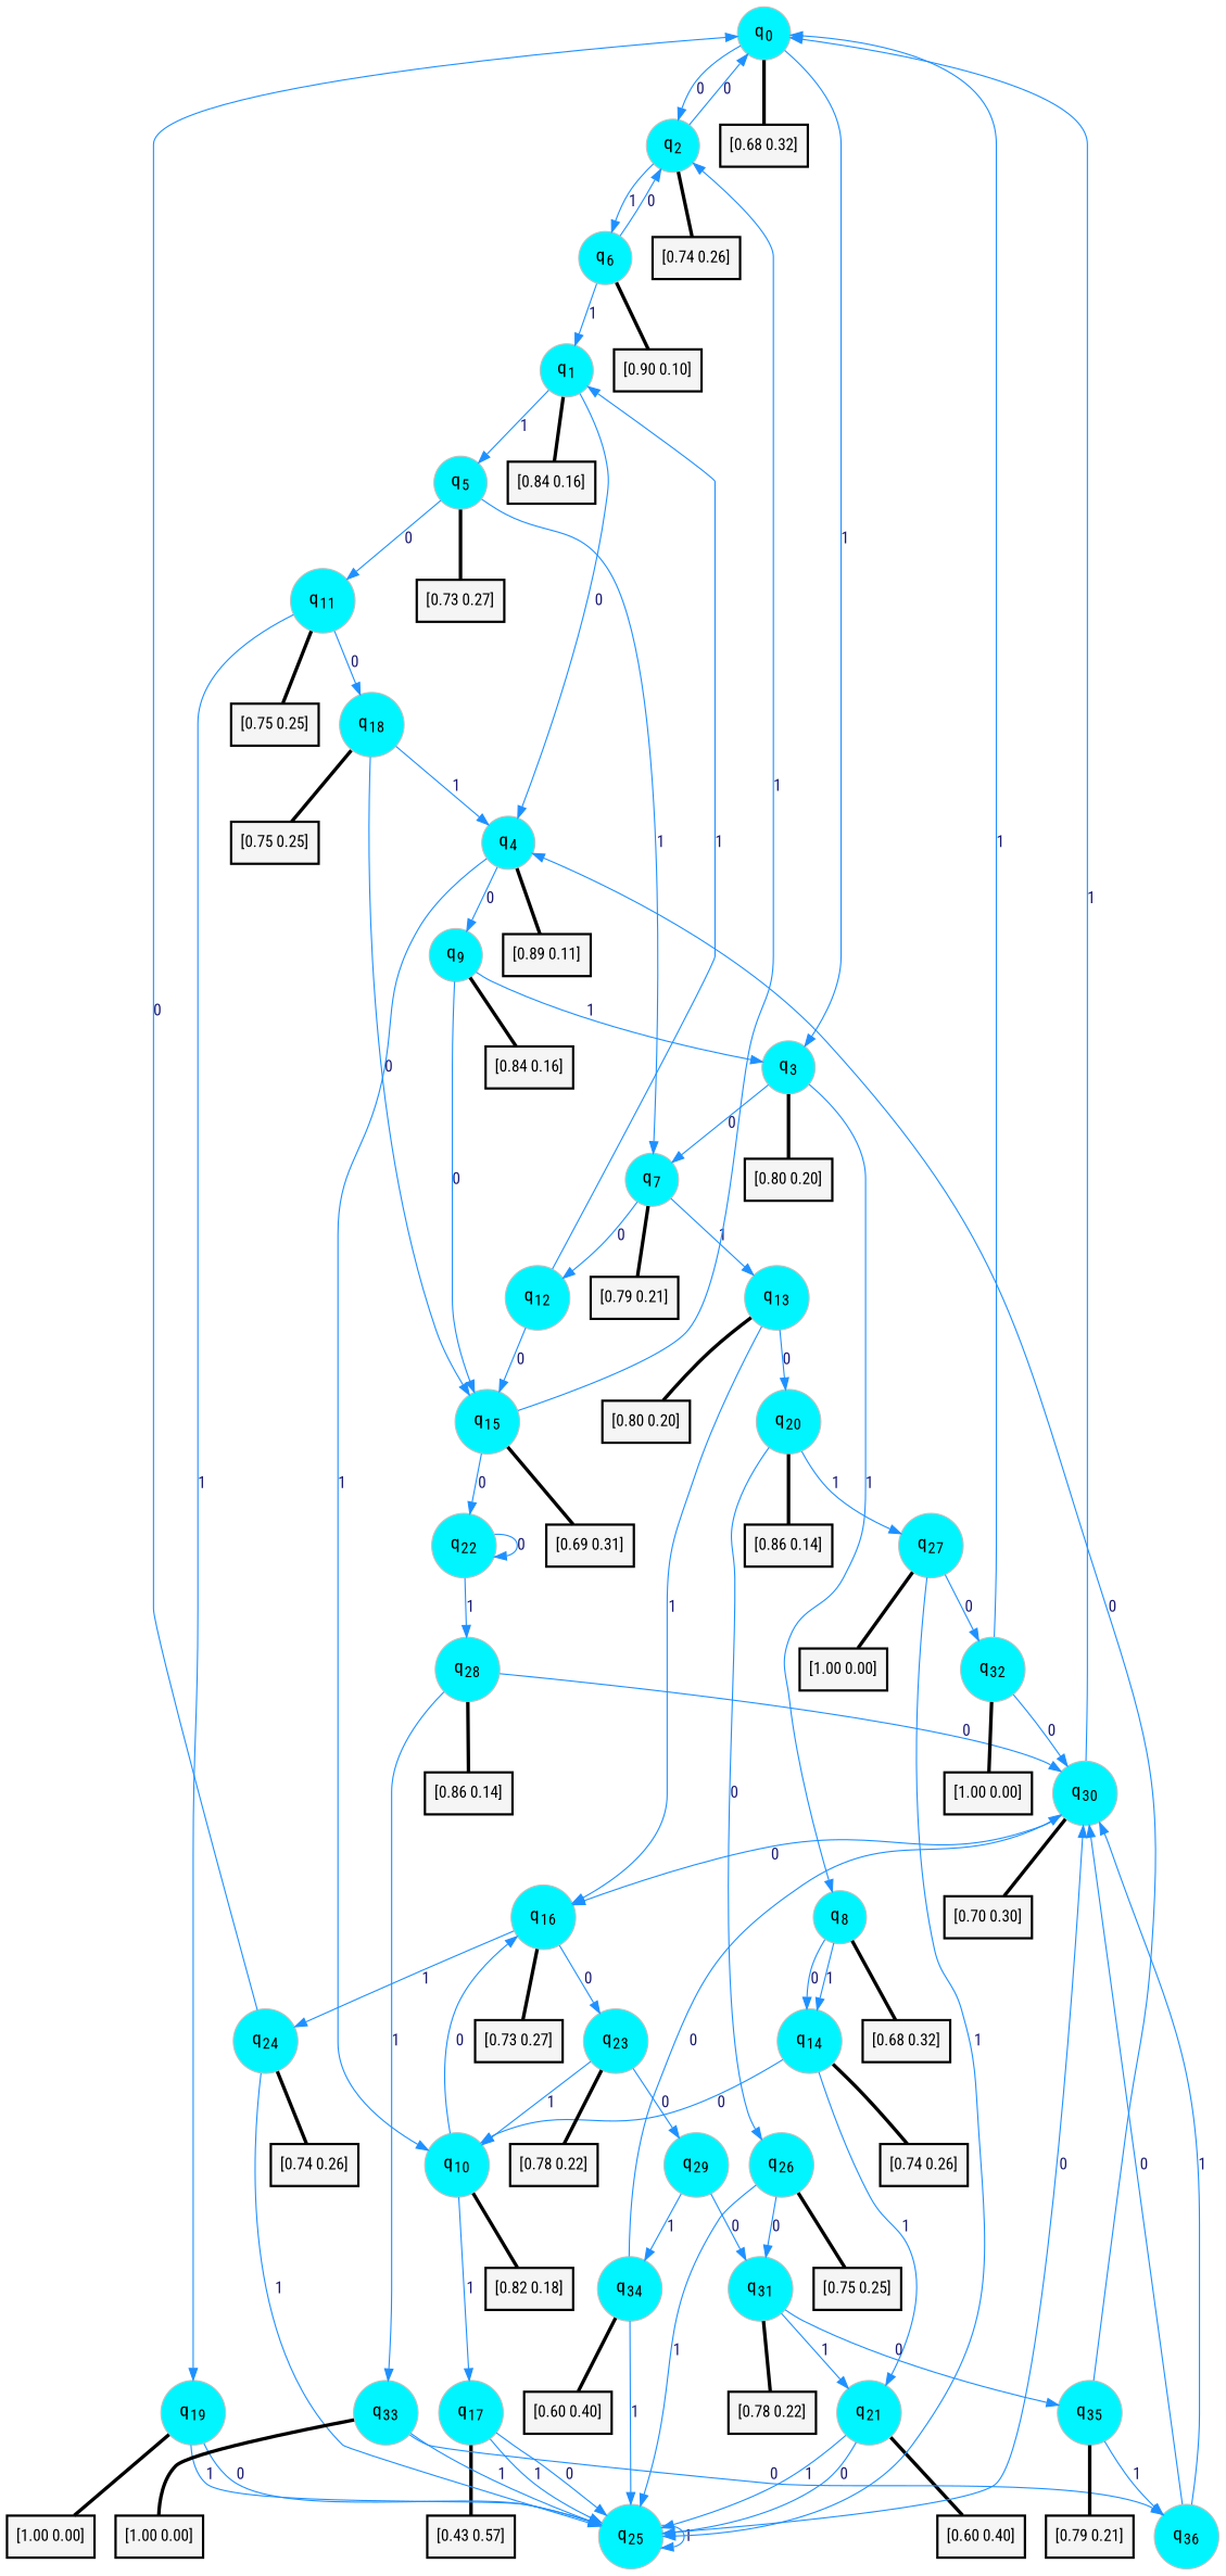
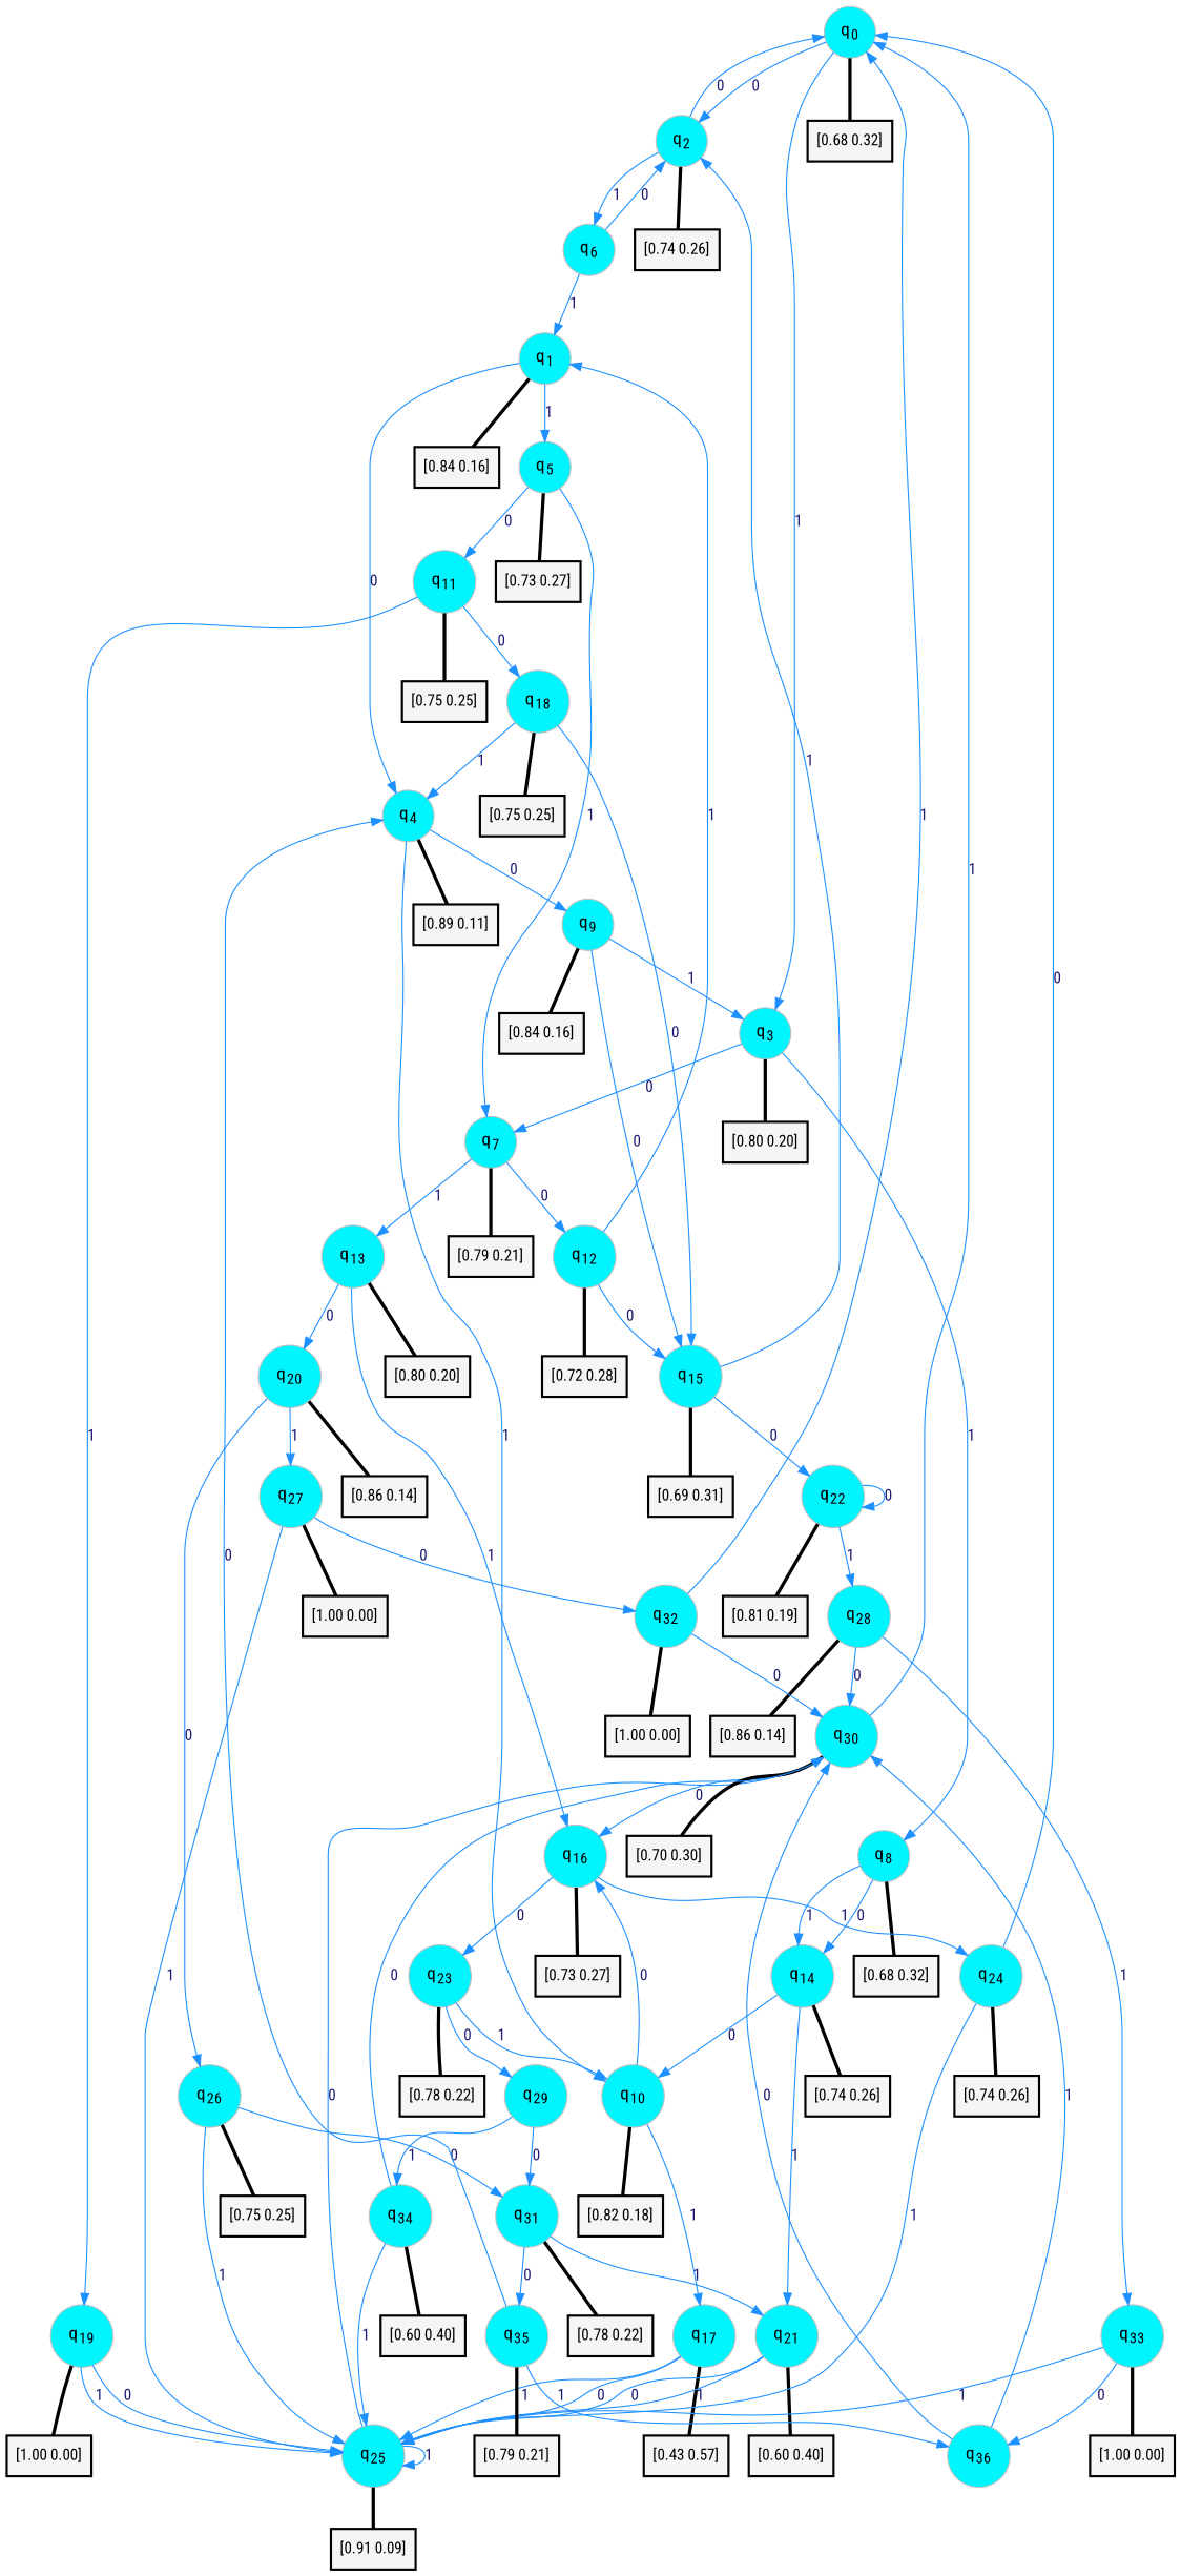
  digraph {
    fontname="Roboto Condensed"
    rankdir=TD
    node [color=gray fillcolor=turquoise1 fontcolor=black fontname="Roboto Condensed" fontsize=16 fontweight=bold shape=circle style=filled]
    edge [arrowsize=1 color=dodgerblue1 fontcolor=midnightblue fontname="Roboto Condensed" fontweight=bold penwidth=1 style=solid weight=20]
    n1 [label=<q<SUB>0</SUB>>]
    n2 [label=<q<SUB>2</SUB>>]
    n3 [label=<q<SUB>3</SUB>>]
    n4 [color=black fillcolor=whitesmoke fontsize=14 label="[0.68 0.32]" penwidth=2 shape=box]
    n5 [label=<q<SUB>6</SUB>>]
    n6 [color=black fillcolor=whitesmoke fontsize=14 label="[0.74 0.26]" penwidth=2 shape=box]
    n7 [label=<q<SUB>7</SUB>>]
    n8 [label=<q<SUB>8</SUB>>]
    n9 [color=black fillcolor=whitesmoke fontsize=14 label="[0.80 0.20]" penwidth=2 shape=box]
    n10 [label=<q<SUB>1</SUB>>]
    n11 [label=<q<SUB>4</SUB>>]
    n12 [label=<q<SUB>5</SUB>>]
    n13 [color=black fillcolor=whitesmoke fontsize=14 label="[0.84 0.16]" penwidth=2 shape=box]
    n14 [label=<q<SUB>9</SUB>>]
    n15 [label=<q<SUB>10</SUB>>]
    n16 [color=black fillcolor=whitesmoke fontsize=14 label="[0.89 0.11]" penwidth=2 shape=box]
    n17 [label=<q<SUB>11</SUB>>]
    n18 [color=black fillcolor=whitesmoke fontsize=14 label="[0.73 0.27]" penwidth=2 shape=box]
-   n19 [color=black fillcolor=whitesmoke fontsize=14 label="[0.90 0.10]" penwidth=2 shape=box]
    n20 [label=<q<SUB>12</SUB>>]
    n21 [label=<q<SUB>13</SUB>>]
    n22 [color=black fillcolor=whitesmoke fontsize=14 label="[0.79 0.21]" penwidth=2 shape=box]
    n23 [label=<q<SUB>14</SUB>>]
    n24 [color=black fillcolor=whitesmoke fontsize=14 label="[0.68 0.32]" penwidth=2 shape=box]
    n25 [label=<q<SUB>15</SUB>>]
    n26 [color=black fillcolor=whitesmoke fontsize=14 label="[0.84 0.16]" penwidth=2 shape=box]
    n27 [label=<q<SUB>16</SUB>>]
    n28 [label=<q<SUB>17</SUB>>]
    n29 [color=black fillcolor=whitesmoke fontsize=14 label="[0.82 0.18]" penwidth=2 shape=box]
    n30 [label=<q<SUB>18</SUB>>]
    n31 [label=<q<SUB>19</SUB>>]
    n32 [color=black fillcolor=whitesmoke fontsize=14 label="[0.75 0.25]" penwidth=2 shape=box]
+   n33 [color=black fillcolor=whitesmoke fontsize=14 label="[0.72 0.28]" penwidth=2 shape=box]
    n34 [label=<q<SUB>20</SUB>>]
    n35 [color=black fillcolor=whitesmoke fontsize=14 label="[0.80 0.20]" penwidth=2 shape=box]
    n36 [label=<q<SUB>21</SUB>>]
    n37 [color=black fillcolor=whitesmoke fontsize=14 label="[0.74 0.26]" penwidth=2 shape=box]
    n38 [label=<q<SUB>22</SUB>>]
    n39 [color=black fillcolor=whitesmoke fontsize=14 label="[0.69 0.31]" penwidth=2 shape=box]
    n40 [label=<q<SUB>23</SUB>>]
    n41 [label=<q<SUB>24</SUB>>]
    n42 [color=black fillcolor=whitesmoke fontsize=14 label="[0.73 0.27]" penwidth=2 shape=box]
    n43 [label=<q<SUB>25</SUB>>]
    n44 [color=black fillcolor=whitesmoke fontsize=14 label="[0.43 0.57]" penwidth=2 shape=box]
    n45 [color=black fillcolor=whitesmoke fontsize=14 label="[0.75 0.25]" penwidth=2 shape=box]
    n46 [color=black fillcolor=whitesmoke fontsize=14 label="[1.00 0.00]" penwidth=2 shape=box]
    n47 [label=<q<SUB>26</SUB>>]
    n48 [label=<q<SUB>27</SUB>>]
    n49 [color=black fillcolor=whitesmoke fontsize=14 label="[0.86 0.14]" penwidth=2 shape=box]
    n50 [color=black fillcolor=whitesmoke fontsize=14 label="[0.60 0.40]" penwidth=2 shape=box]
    n51 [label=<q<SUB>28</SUB>>]
+   n52 [color=black fillcolor=whitesmoke fontsize=14 label="[0.81 0.19]" penwidth=2 shape=box]
    n53 [label=<q<SUB>29</SUB>>]
    n54 [color=black fillcolor=whitesmoke fontsize=14 label="[0.78 0.22]" penwidth=2 shape=box]
    n55 [color=black fillcolor=whitesmoke fontsize=14 label="[0.74 0.26]" penwidth=2 shape=box]
    n56 [label=<q<SUB>30</SUB>>]
+   n57 [color=black fillcolor=whitesmoke fontsize=14 label="[0.91 0.09]" penwidth=2 shape=box]
    n58 [label=<q<SUB>31</SUB>>]
    n59 [color=black fillcolor=whitesmoke fontsize=14 label="[0.75 0.25]" penwidth=2 shape=box]
    n60 [label=<q<SUB>32</SUB>>]
    n61 [color=black fillcolor=whitesmoke fontsize=14 label="[1.00 0.00]" penwidth=2 shape=box]
    n62 [label=<q<SUB>33</SUB>>]
    n63 [color=black fillcolor=whitesmoke fontsize=14 label="[0.86 0.14]" penwidth=2 shape=box]
    n64 [label=<q<SUB>34</SUB>>]
    n65 [color=black fillcolor=whitesmoke fontsize=14 label="[0.70 0.30]" penwidth=2 shape=box]
    n66 [label=<q<SUB>35</SUB>>]
    n67 [color=black fillcolor=whitesmoke fontsize=14 label="[0.78 0.22]" penwidth=2 shape=box]
    n68 [color=black fillcolor=whitesmoke fontsize=14 label="[1.00 0.00]" penwidth=2 shape=box]
    n69 [label=<q<SUB>36</SUB>>]
    n70 [color=black fillcolor=whitesmoke fontsize=14 label="[1.00 0.00]" penwidth=2 shape=box]
    n71 [color=black fillcolor=whitesmoke fontsize=14 label="[0.60 0.40]" penwidth=2 shape=box]
    n72 [color=black fillcolor=whitesmoke fontsize=14 label="[0.79 0.21]" penwidth=2 shape=box]
    n1 -> n2 [label=0]
    n1 -> n3 [label=1]
    n1 -> n4 [arrowhead=none color=black penwidth=3]
    n2 -> n1 [label=0]
    n2 -> n5 [label=1]
    n2 -> n6 [arrowhead=none color=black penwidth=3]
    n3 -> n7 [label=0]
    n3 -> n8 [label=1]
    n3 -> n9 [arrowhead=none color=black penwidth=3]
    n5 -> n2 [label=0]
    n5 -> n10 [label=1]
-   n5 -> n19 [arrowhead=none color=black penwidth=3]
    n7 -> n20 [label=0]
    n7 -> n21 [label=1]
    n7 -> n22 [arrowhead=none color=black penwidth=3]
    n8 -> n23 [label=0]
    n8 -> n23 [label=1]
    n8 -> n24 [arrowhead=none color=black penwidth=3]
    n10 -> n11 [label=0]
    n10 -> n12 [label=1]
    n10 -> n13 [arrowhead=none color=black penwidth=3]
    n11 -> n14 [label=0]
    n11 -> n15 [label=1]
    n11 -> n16 [arrowhead=none color=black penwidth=3]
    n12 -> n7 [label=1]
    n12 -> n17 [label=0]
    n12 -> n18 [arrowhead=none color=black penwidth=3]
    n14 -> n3 [label=1]
    n14 -> n25 [label=0]
    n14 -> n26 [arrowhead=none color=black penwidth=3]
    n15 -> n27 [label=0]
    n15 -> n28 [label=1]
    n15 -> n29 [arrowhead=none color=black penwidth=3]
    n17 -> n30 [label=0]
    n17 -> n31 [label=1]
    n17 -> n32 [arrowhead=none color=black penwidth=3]
    n20 -> n10 [label=1]
    n20 -> n25 [label=0]
+   n20 -> n33 [arrowhead=none color=black penwidth=3]
    n21 -> n27 [label=1]
    n21 -> n34 [label=0]
    n21 -> n35 [arrowhead=none color=black penwidth=3]
    n23 -> n15 [label=0]
    n23 -> n36 [label=1]
    n23 -> n37 [arrowhead=none color=black penwidth=3]
    n25 -> n2 [label=1]
    n25 -> n38 [label=0]
    n25 -> n39 [arrowhead=none color=black penwidth=3]
    n27 -> n40 [label=0]
    n27 -> n41 [label=1]
    n27 -> n42 [arrowhead=none color=black penwidth=3]
    n28 -> n43 [label=0]
    n28 -> n43 [label=1]
    n28 -> n44 [arrowhead=none color=black penwidth=3]
    n30 -> n11 [label=1]
    n30 -> n25 [label=0]
    n30 -> n45 [arrowhead=none color=black penwidth=3]
    n31 -> n43 [label=0]
    n31 -> n43 [label=1]
    n31 -> n46 [arrowhead=none color=black penwidth=3]
    n34 -> n47 [label=0]
    n34 -> n48 [label=1]
    n34 -> n49 [arrowhead=none color=black penwidth=3]
    n36 -> n43 [label=0]
    n36 -> n43 [label=1]
    n36 -> n50 [arrowhead=none color=black penwidth=3]
    n38 -> n38 [label=0]
    n38 -> n51 [label=1]
+   n38 -> n52 [arrowhead=none color=black penwidth=3]
    n40 -> n15 [label=1]
    n40 -> n53 [label=0]
    n40 -> n54 [arrowhead=none color=black penwidth=3]
    n41 -> n1 [label=0]
    n41 -> n43 [label=1]
    n41 -> n55 [arrowhead=none color=black penwidth=3]
    n43 -> n43 [label=1]
    n43 -> n56 [label=0]
+   n43 -> n57 [arrowhead=none color=black penwidth=3]
    n47 -> n43 [label=1]
    n47 -> n58 [label=0]
    n47 -> n59 [arrowhead=none color=black penwidth=3]
    n48 -> n43 [label=1]
    n48 -> n60 [label=0]
    n48 -> n61 [arrowhead=none color=black penwidth=3]
    n51 -> n56 [label=0]
    n51 -> n62 [label=1]
    n51 -> n63 [arrowhead=none color=black penwidth=3]
    n53 -> n58 [label=0]
    n53 -> n64 [label=1]
    n56 -> n1 [label=1]
    n56 -> n27 [label=0]
    n56 -> n65 [arrowhead=none color=black penwidth=3]
    n58 -> n36 [label=1]
    n58 -> n66 [label=0]
    n58 -> n67 [arrowhead=none color=black penwidth=3]
    n60 -> n1 [label=1]
    n60 -> n56 [label=0]
    n60 -> n68 [arrowhead=none color=black penwidth=3]
    n62 -> n43 [label=1]
    n62 -> n69 [label=0]
    n62 -> n70 [arrowhead=none color=black penwidth=3]
    n64 -> n43 [label=1]
    n64 -> n56 [label=0]
    n64 -> n71 [arrowhead=none color=black penwidth=3]
    n66 -> n11 [label=0]
    n66 -> n69 [label=1]
    n66 -> n72 [arrowhead=none color=black penwidth=3]
    n69 -> n56 [label=0]
    n69 -> n56 [label=1]
  }
